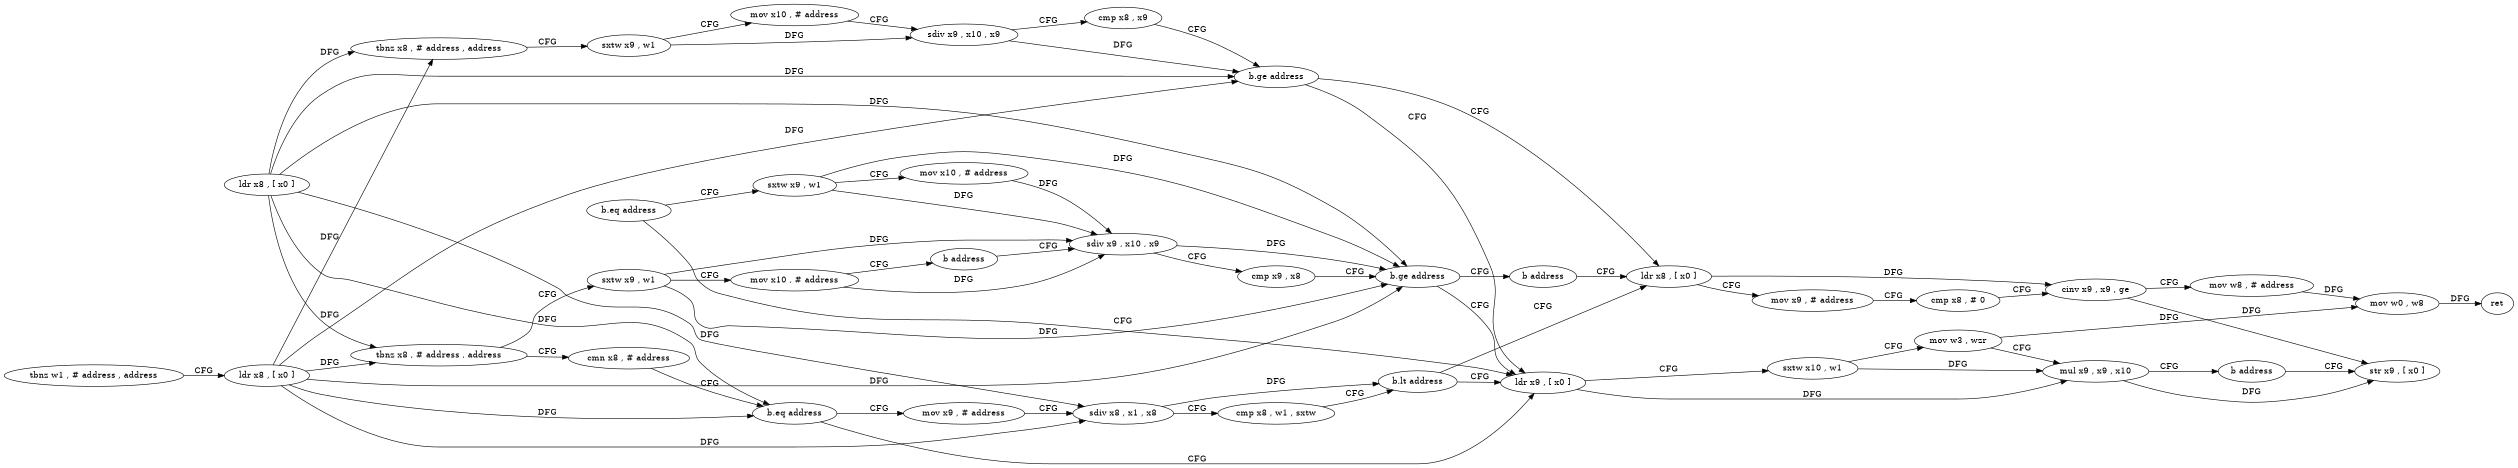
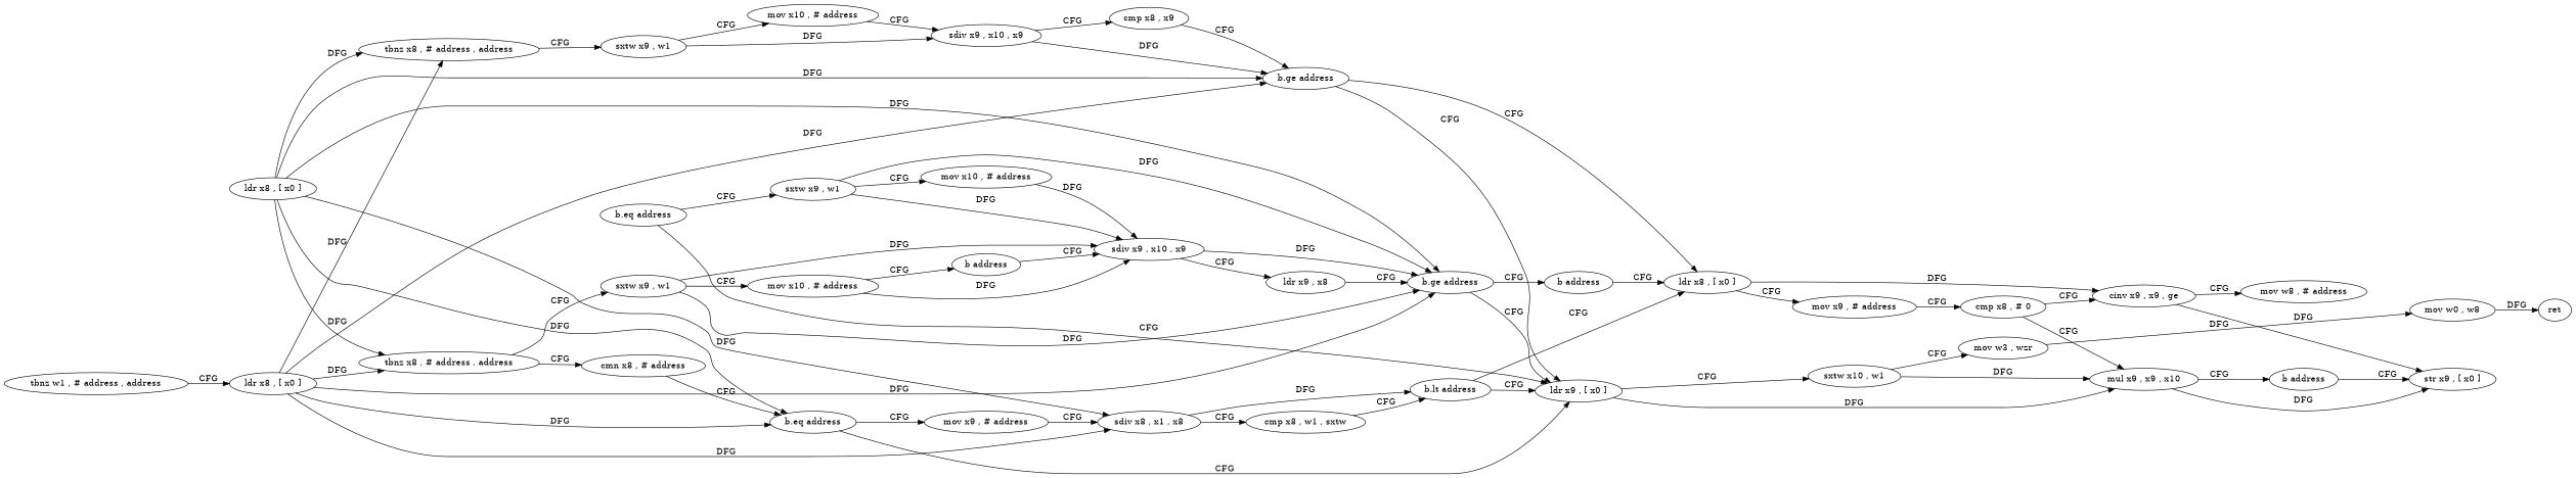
  digraph {
    rankdir=LR
    n1 [label="tbnz w1 , # address , address"]
    n2 [label="ldr x8 , [ x0 ]"]
    n3 [label="tbnz x8 , # address , address"]
    n4 [label="b.ge address"]
    n5 [label="tbnz x8 , # address , address"]
    n6 [label="b.eq address"]
    n7 [label="sdiv x8 , x1 , x8"]
    n8 [label="b.ge address"]
    n9 [label="sxtw x9 , w1"]
    n10 [label="ldr x9 , [ x0 ]"]
    n11 [label="ldr x8 , [ x0 ]"]
    n12 [label="cmn x8 , # address"]
    n13 [label="sxtw x9 , w1"]
    n14 [label="mov x9 , # address"]
    n15 [label="cmp x8 , w1 , sxtw"]
    n16 [label="b.lt address"]
    n17 [label="b address"]
    n18 [label="sxtw x10 , w1"]
    n19 [label="mul x9 , x9 , x10"]
    n20 [label="ldr x8 , [ x0 ]"]
    n21 [label="mov x10 , # address"]
    n22 [label="sdiv x9 , x10 , x9"]
    n23 [label="cmp x8 , x9"]
    n24 [label="b.eq address"]
    n25 [label="sxtw x9 , w1"]
    n26 [label="mov w3 , wzr"]
    n27 [label="b address"]
    n28 [label="str x9 , [ x0 ]"]
    n29 [label="mov x9 , # address"]
    n30 [label="cinv x9 , x9 , ge"]
    n31 [label="cmp x8 , # 0"]
    n32 [label="mov w8 , # address"]
    n33 [label="mov x10 , # address"]
    n34 [label="sdiv x9 , x10 , x9"]
-   n35 [label="cmp x9 , x8"]
+   n35 [label="ldr x9 , x8"]
    n36 [label="mov w0 , w8"]
    n37 [label=ret]
    n38 [label="mov x10 , # address"]
    n39 [label="b address"]
    n1 -> n2 [label=CFG]
    n2 -> n3 [label=DFG]
    n2 -> n4 [label=DFG]
    n2 -> n5 [label=DFG]
    n2 -> n6 [label=DFG]
    n2 -> n7 [label=DFG]
    n2 -> n8 [label=DFG]
    n3 -> n9 [label=CFG]
    n4 -> n10 [label=CFG]
    n4 -> n11 [label=CFG]
    n5 -> n12 [label=CFG]
    n5 -> n13 [label=CFG]
    n6 -> n10 [label=CFG]
    n6 -> n14 [label=CFG]
    n7 -> n15 [label=CFG]
    n7 -> n16 [label=DFG]
    n8 -> n10 [label=CFG]
    n8 -> n17 [label=CFG]
    n9 -> n21 [label=CFG]
    n9 -> n22 [label=DFG]
    n10 -> n18 [label=CFG]
    n10 -> n19 [label=DFG]
    n11 -> n29 [label=CFG]
    n11 -> n30 [label=DFG]
    n12 -> n6 [label=CFG]
    n13 -> n8 [label=DFG]
    n13 -> n34 [label=DFG]
    n13 -> n38 [label=CFG]
    n14 -> n7 [label=CFG]
    n15 -> n16 [label=CFG]
    n16 -> n10 [label=CFG]
    n16 -> n11 [label=CFG]
    n17 -> n11 [label=CFG]
    n18 -> n19 [label=DFG]
    n18 -> n26 [label=CFG]
    n19 -> n27 [label=CFG]
    n19 -> n28 [label=DFG]
    n20 -> n3 [label=DFG]
    n20 -> n4 [label=DFG]
    n20 -> n5 [label=DFG]
    n20 -> n6 [label=DFG]
    n20 -> n7 [label=DFG]
    n20 -> n8 [label=DFG]
    n21 -> n22 [label=CFG]
    n22 -> n4 [label=DFG]
    n22 -> n23 [label=CFG]
    n23 -> n4 [label=CFG]
    n24 -> n10 [label=CFG]
    n24 -> n25 [label=CFG]
    n25 -> n8 [label=DFG]
    n25 -> n33 [label=CFG]
    n25 -> n34 [label=DFG]
-   n26 -> n19 [label=CFG]
+   n31 -> n19 [label=CFG]
    n26 -> n36 [label=DFG]
    n27 -> n28 [label=CFG]
    n29 -> n31 [label=CFG]
    n30 -> n28 [label=DFG]
    n30 -> n32 [label=CFG]
    n31 -> n30 [label=CFG]
-   n32 -> n36 [label=DFG]
    n33 -> n34 [label=DFG]
    n34 -> n8 [label=DFG]
    n34 -> n35 [label=CFG]
    n35 -> n8 [label=CFG]
    n36 -> n37 [label=DFG]
    n38 -> n34 [label=DFG]
    n38 -> n39 [label=CFG]
    n39 -> n34 [label=CFG]
  }
